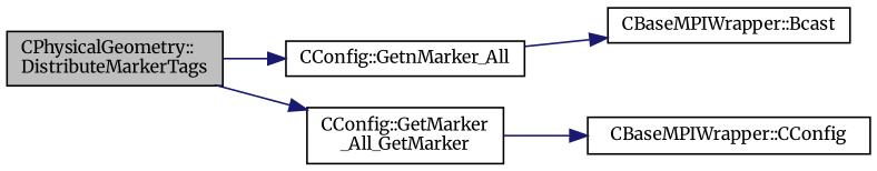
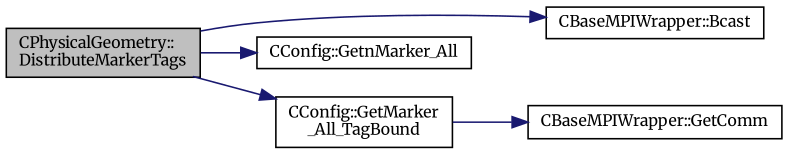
  digraph {
    fontname=Merriweather
    rankdir=LR
    node [color=black fillcolor=white fontname=Merriweather fontsize=10 shape=record style=filled]
    edge [color=midnightblue fontname=Merriweather fontsize=10 labelfontname=Helvetica labelfontsize=10 style=solid]
    n1 [fillcolor=grey75 fontcolor=black height=0.2 label="CPhysicalGeometry::\lDistributeMarkerTags" width=0.4]
    n2 [height=0.2 label="CBaseMPIWrapper::Bcast" width=0.4]
-   n3 [height=0.2 label="CConfig::GetMarker\l_All_GetMarker" width=0.4]
+   n3 [height=0.2 label="CConfig::GetMarker\l_All_TagBound" width=0.4]
    n4 [height=0.2 label="CConfig::GetnMarker_All" width=0.4]
-   n5 [height=0.2 label="CBaseMPIWrapper::CConfig" width=0.4]
-   n4 -> n2
+   n5 [height=0.2 label="CBaseMPIWrapper::GetComm" width=0.4]
+   n1 -> n2
    n1 -> n3
    n1 -> n4
    n3 -> n5
  }
